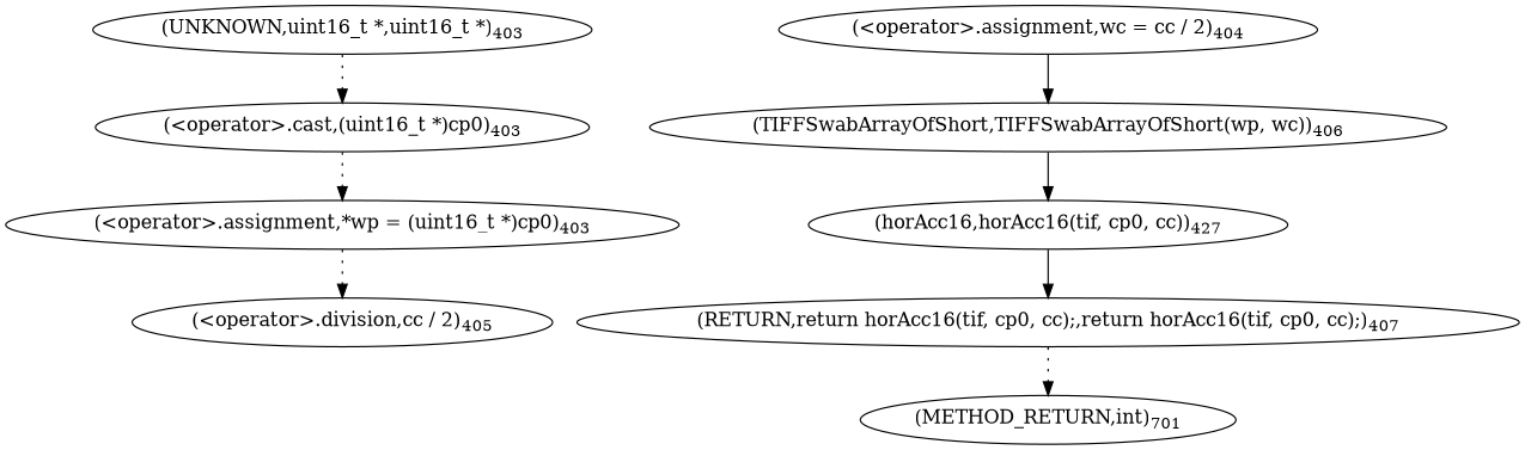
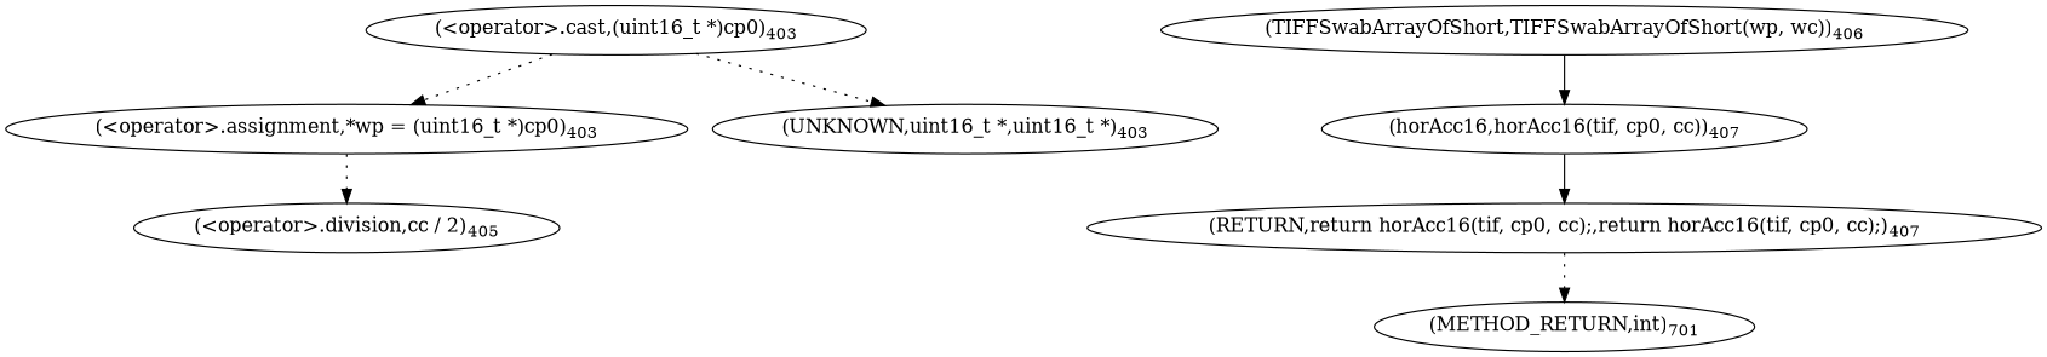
  digraph {
    edge [style=dotted]
    n1 [label=<(&lt;operator&gt;.assignment,*wp = (uint16_t *)cp0)<SUB>403</SUB>>]
    n2 [label=<(&lt;operator&gt;.division,cc / 2)<SUB>405</SUB>>]
-   n3 [label=<(&lt;operator&gt;.assignment,wc = cc / 2)<SUB>404</SUB>>]
    n4 [label=<(TIFFSwabArrayOfShort,TIFFSwabArrayOfShort(wp, wc))<SUB>406</SUB>>]
-   n5 [label=<(horAcc16,horAcc16(tif, cp0, cc))<SUB>427</SUB>>]
+   n5 [label=<(horAcc16,horAcc16(tif, cp0, cc))<SUB>407</SUB>>]
    n6 [label=<(RETURN,return horAcc16(tif, cp0, cc);,return horAcc16(tif, cp0, cc);)<SUB>407</SUB>>]
    n7 [label=<(METHOD_RETURN,int)<SUB>701</SUB>>]
    n8 [label=<(&lt;operator&gt;.cast,(uint16_t *)cp0)<SUB>403</SUB>>]
    n9 [label=<(UNKNOWN,uint16_t *,uint16_t *)<SUB>403</SUB>>]
    n1 -> n2
-   n3 -> n4 [style=solid]
    n4 -> n5 [style=solid]
    n5 -> n6 [style=solid]
    n6 -> n7
    n8 -> n1
-   n9 -> n8
+   n8 -> n9
  }
